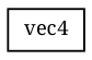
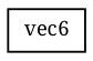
  digraph {
    rankdir=LR
    fontname="Noto Serif"
-   n1 [color=black fillcolor=white fontname="Noto Serif" fontsize=10 height=0.2 label=vec4 shape=record style=filled width=0.4]
+   n1 [color=black fillcolor=white fontname="Noto Serif" fontsize=10 height=0.2 label=vec6 shape=record style=filled width=0.4]
  }
